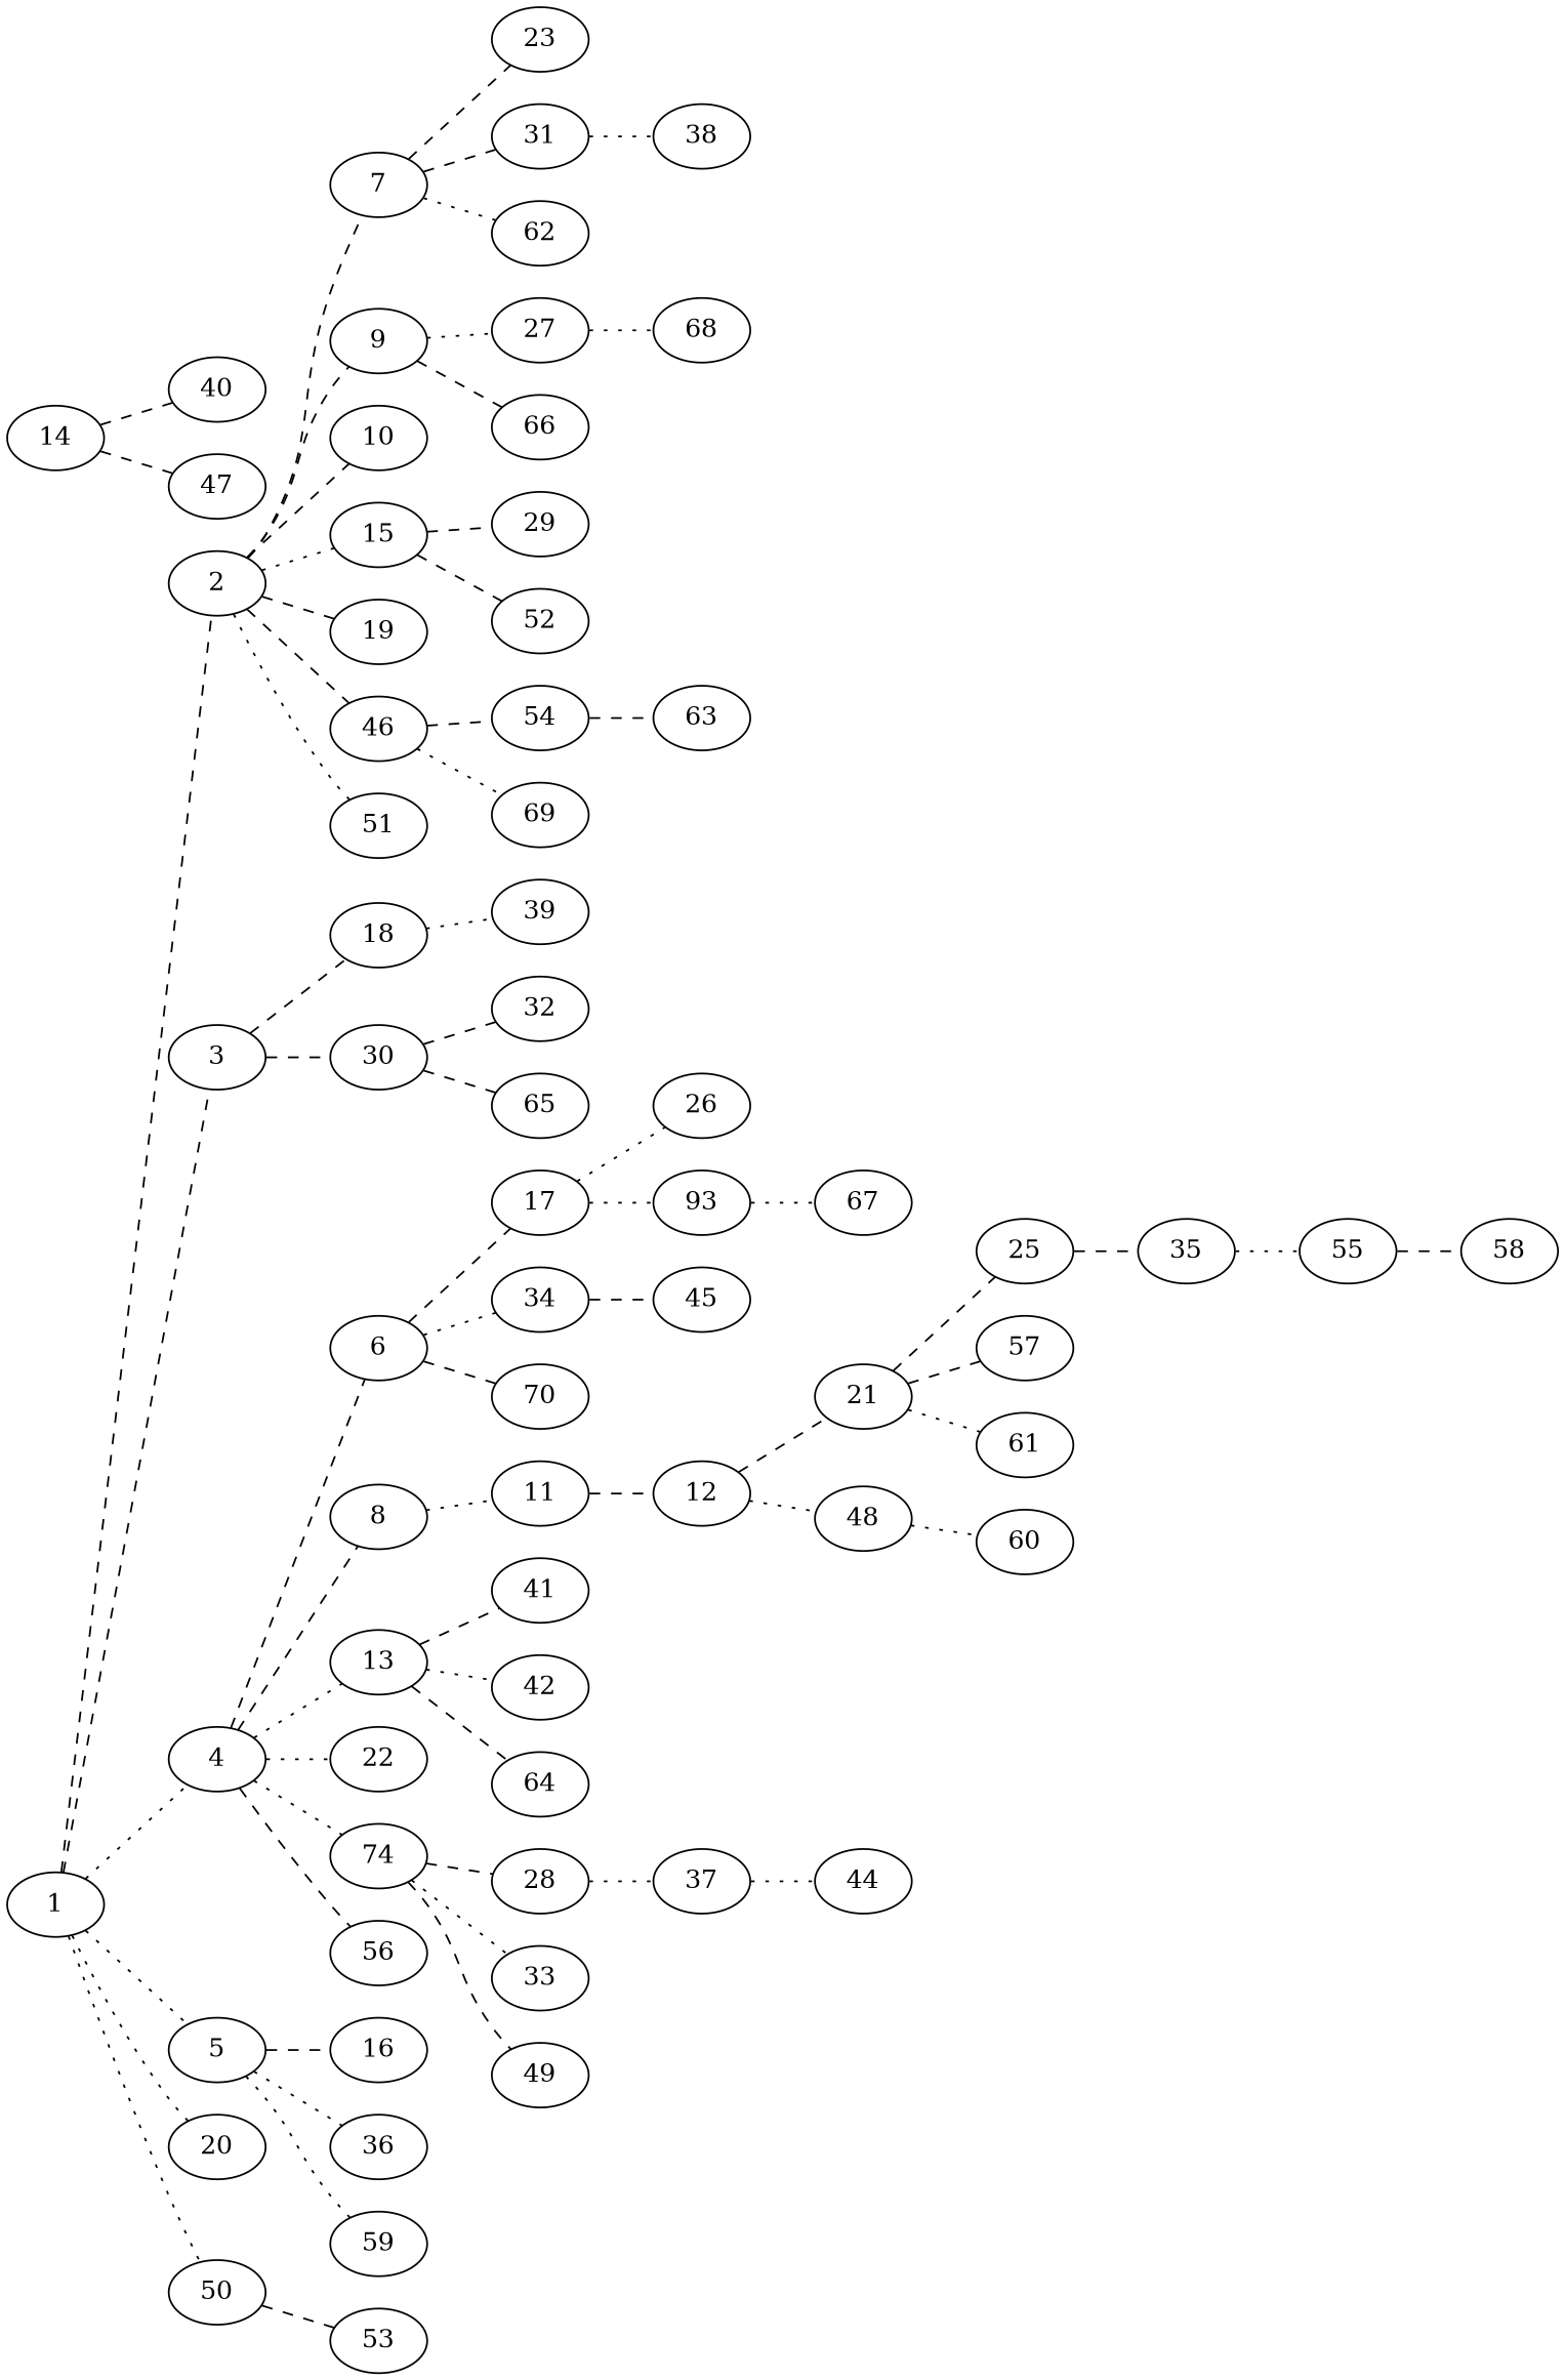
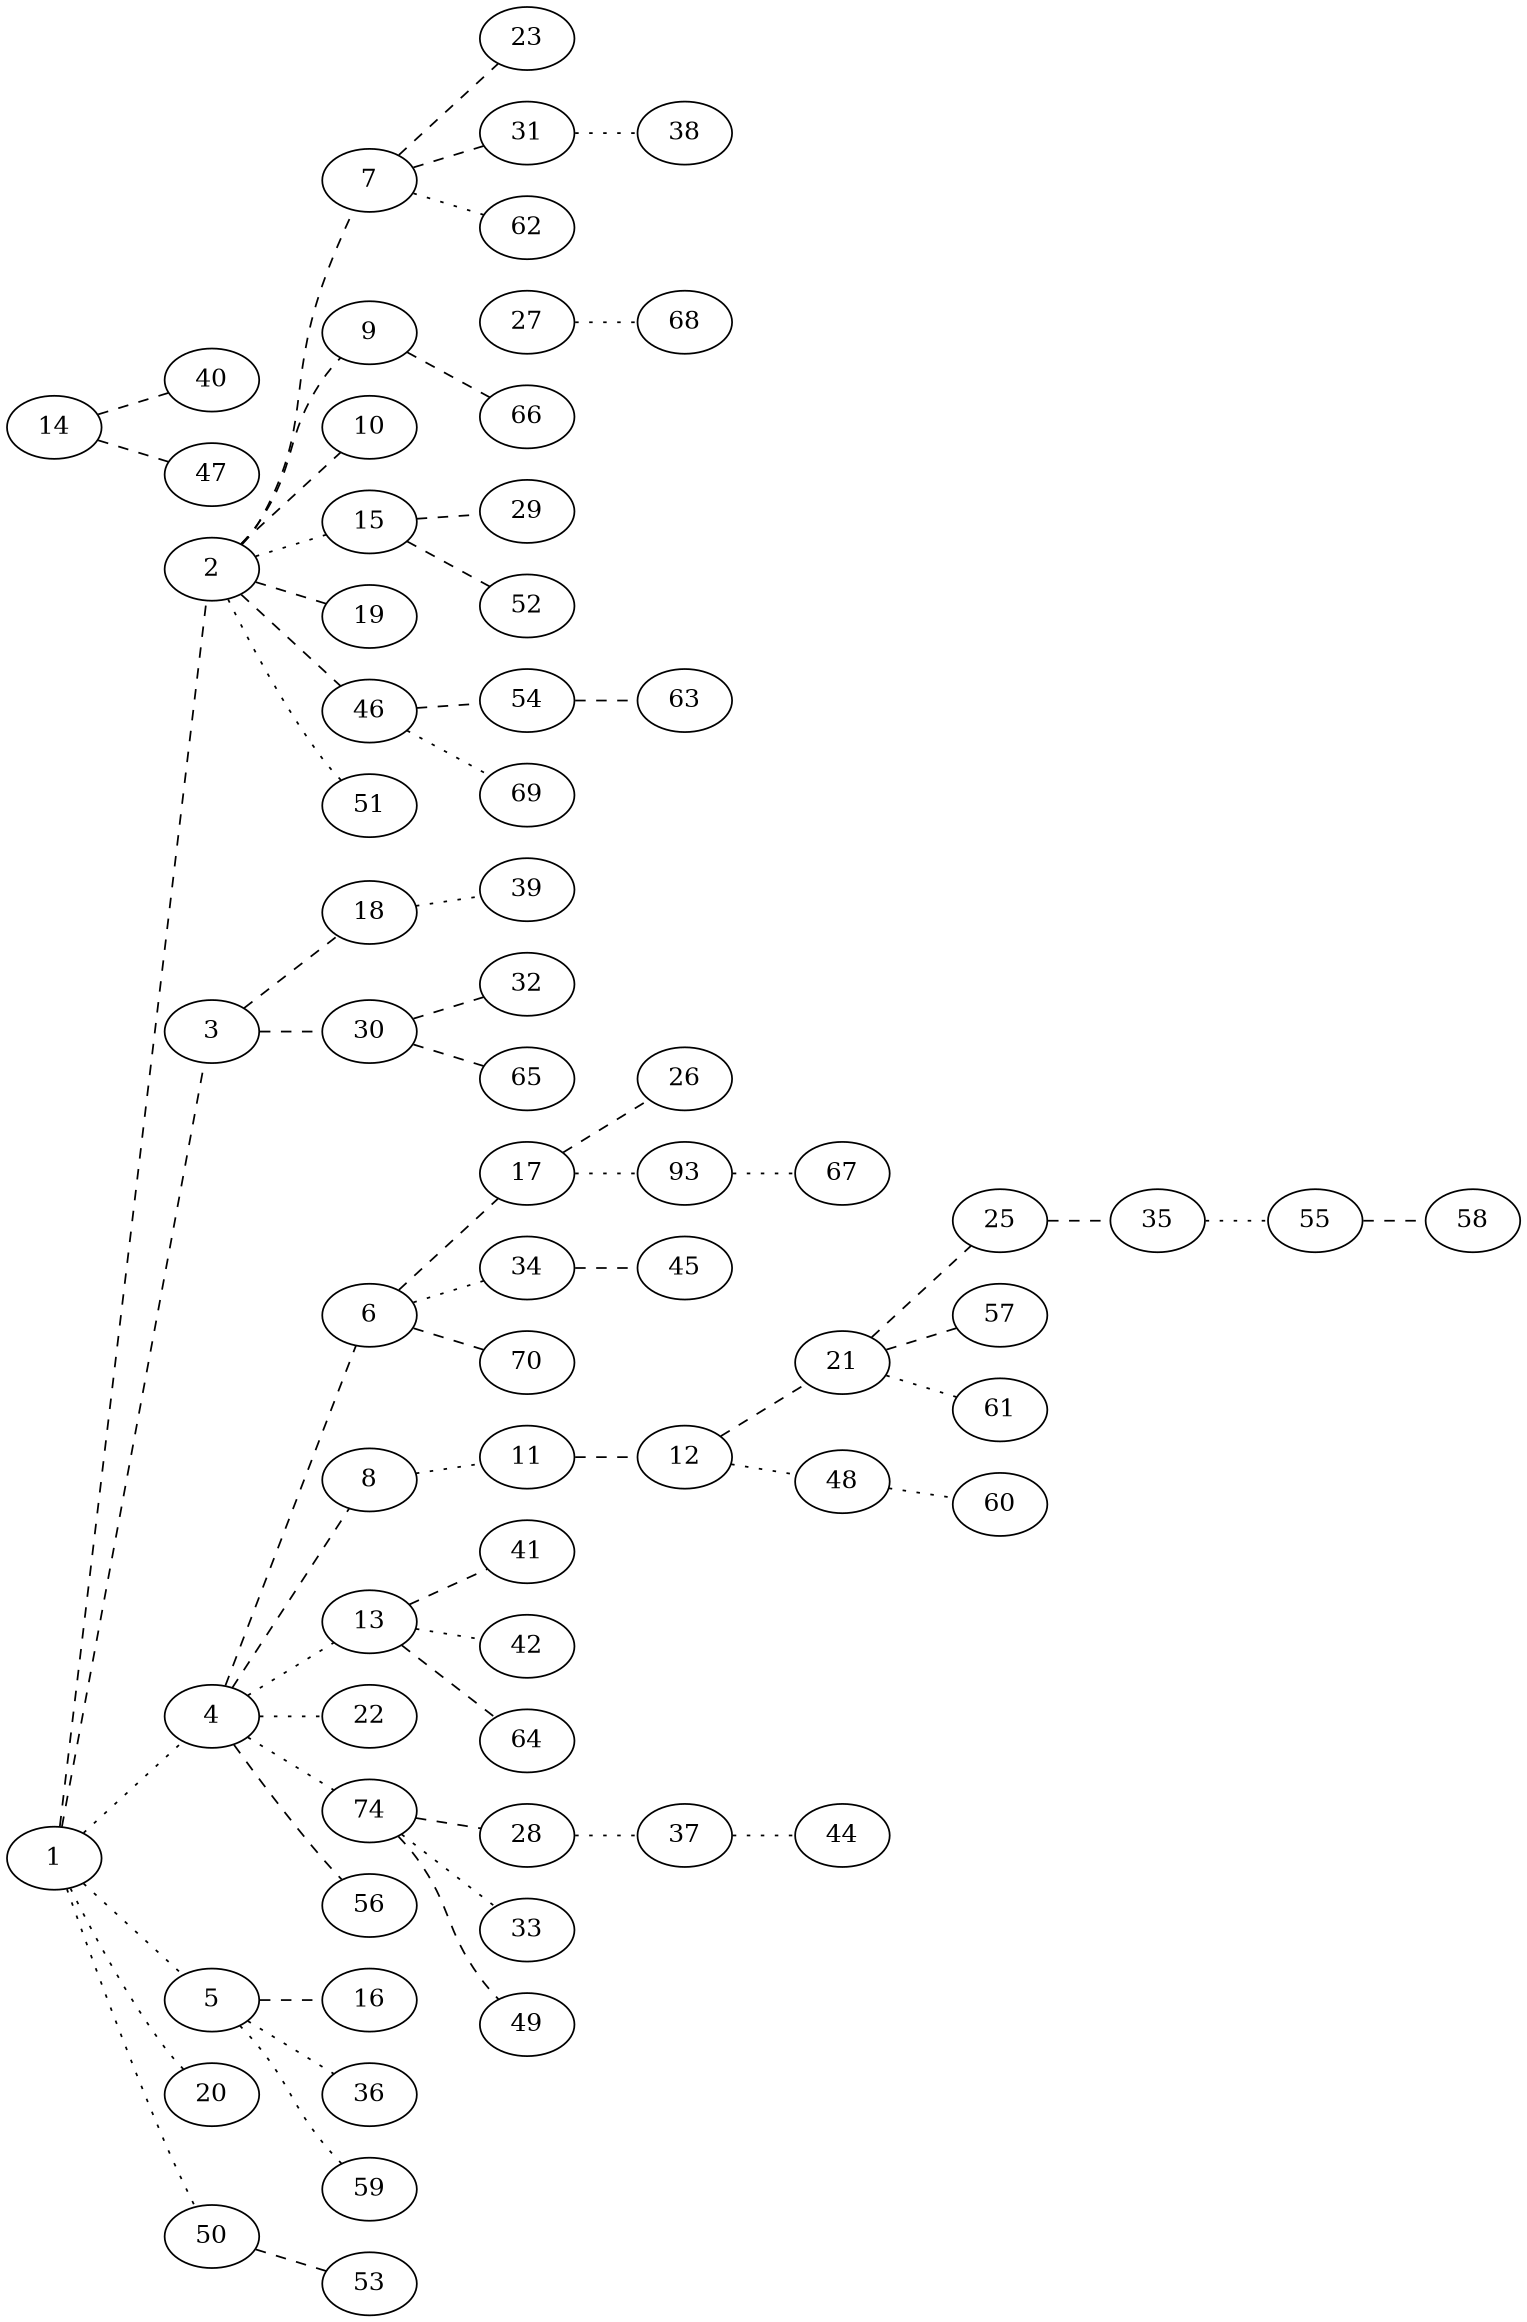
  graph {
    rankdir=LR
    edge [style=dashed]
    1
    2
    3
    4
    5
    20
    50
    7
    9
    10
    15
    19
    46
    51
    18
    30
    6
    8
    13
    22
    n21 [label=74]
    56
    16
    36
    59
    53
    23
    31
    62
    27
    66
    29
    52
    54
    69
    39
    32
    65
    17
    34
    70
    11
    41
    42
    64
    28
    33
    49
    38
    68
    63
    14
    40
    47
    26
    n56 [label=93]
    45
    12
    37
    67
    21
    48
    25
    57
    61
    60
    35
    55
    44
    58
    1 -- 2
    1 -- 3
    1 -- 4 [style=dotted]
    1 -- 5 [style=dotted]
    1 -- 20 [style=dotted]
    1 -- 50 [style=dotted]
    2 -- 7
    2 -- 9
    2 -- 10
    2 -- 15 [style=dotted]
    2 -- 19
    2 -- 46
    2 -- 51 [style=dotted]
    3 -- 18
    3 -- 30
    4 -- 6
    4 -- 8
    4 -- 13 [style=dotted]
    4 -- 22 [style=dotted]
    4 -- n21 [style=dotted]
    4 -- 56
    5 -- 16
    5 -- 36 [style=dotted]
    5 -- 59 [style=dotted]
    50 -- 53
    7 -- 23
    7 -- 31
    7 -- 62 [style=dotted]
-   9 -- 27 [style=dotted]
    9 -- 66
    15 -- 29
    15 -- 52
    46 -- 54
    46 -- 69 [style=dotted]
    18 -- 39 [style=dotted]
    30 -- 32
    30 -- 65
    6 -- 17
    6 -- 34 [style=dotted]
    6 -- 70
    8 -- 11 [style=dotted]
    13 -- 41
    13 -- 42 [style=dotted]
    13 -- 64
    n21 -- 28
    n21 -- 33 [style=dotted]
    n21 -- 49
    31 -- 38 [style=dotted]
    27 -- 68 [style=dotted]
    54 -- 63
-   17 -- 26 [style=dotted]
+   17 -- 26
    17 -- n56 [style=dotted]
    34 -- 45
    11 -- 12
    28 -- 37 [style=dotted]
    14 -- 40
    14 -- 47
    n56 -- 67 [style=dotted]
    12 -- 21
    12 -- 48 [style=dotted]
    37 -- 44 [style=dotted]
    21 -- 25
    21 -- 57
    21 -- 61 [style=dotted]
    48 -- 60 [style=dotted]
    25 -- 35
    35 -- 55 [style=dotted]
    55 -- 58
  }
